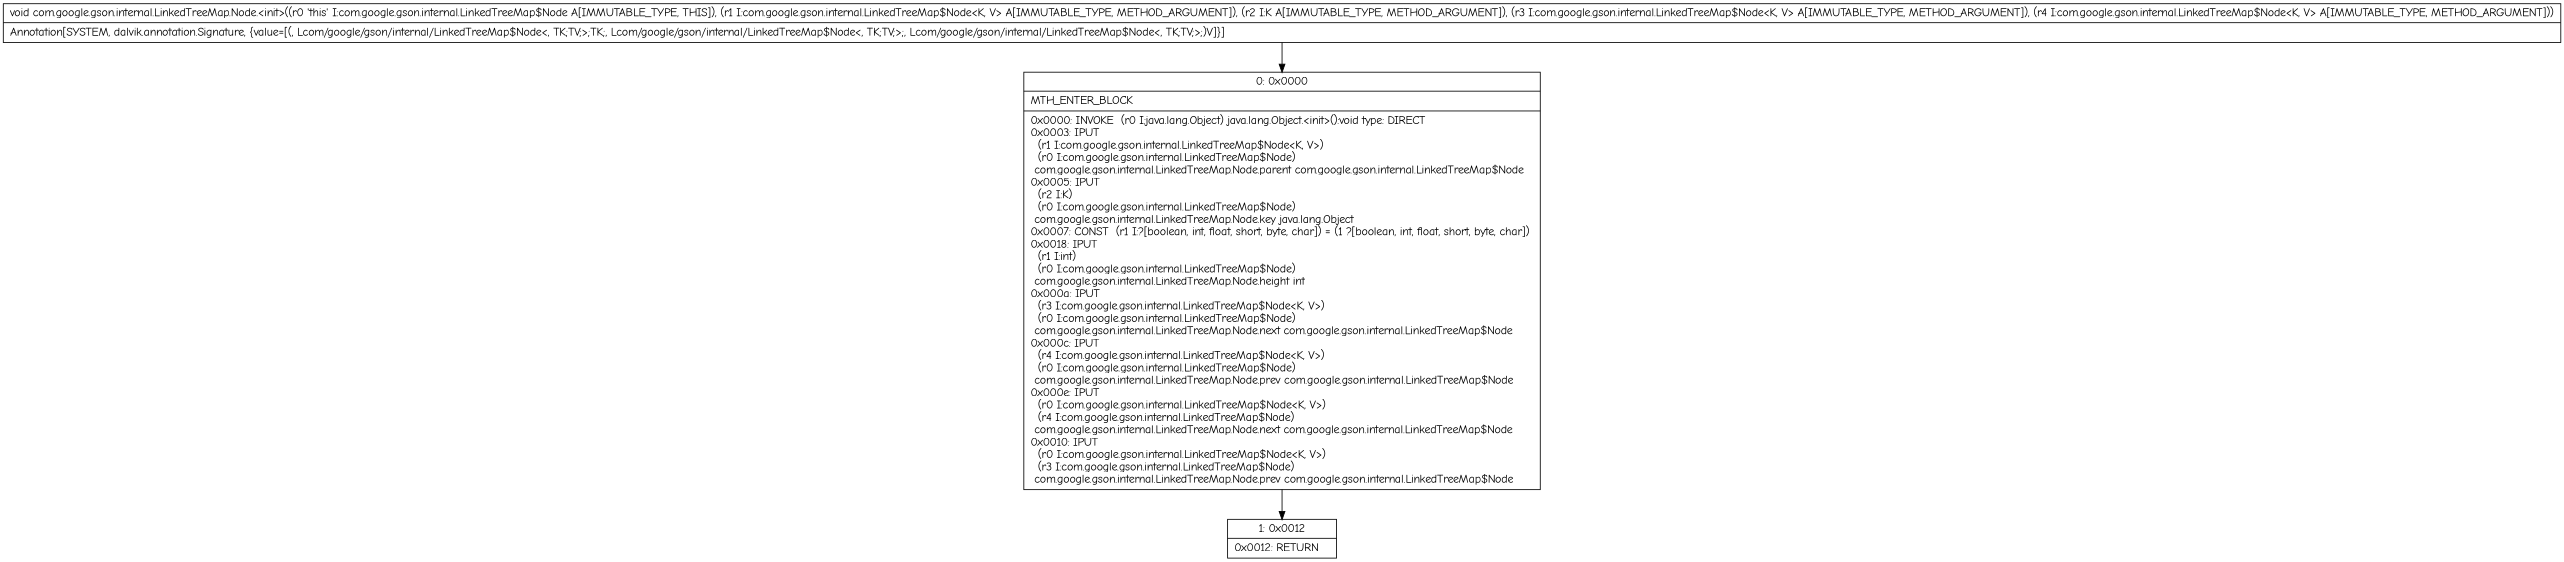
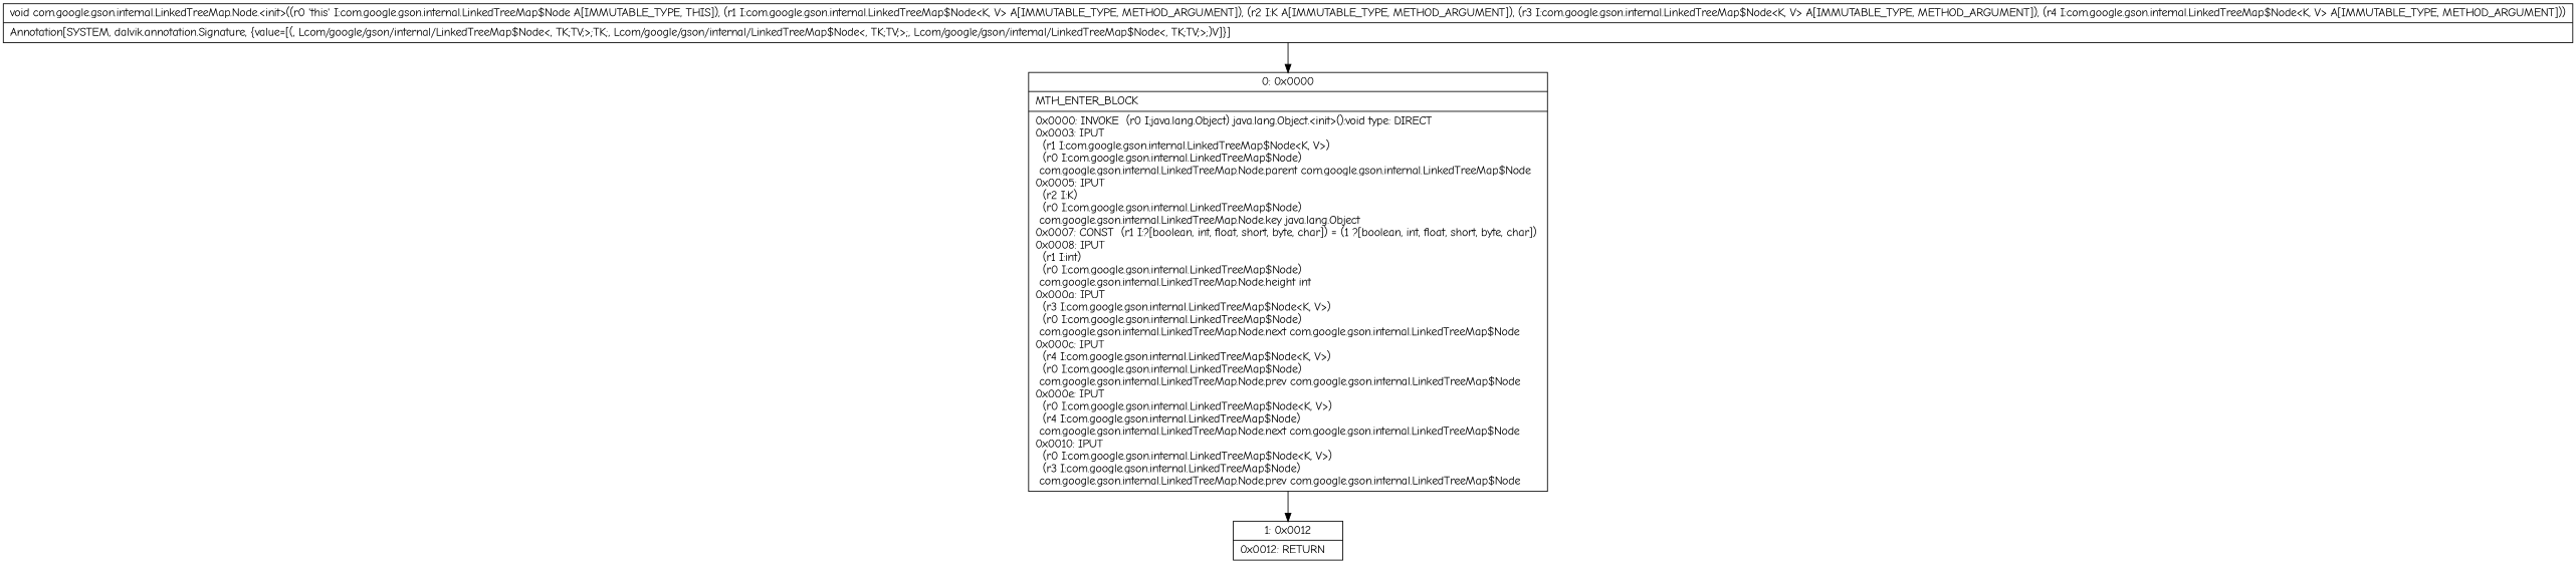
  digraph {
    fontname="Comic Neue"
    node [shape=record fontname="Comic Neue"]
    edge [fontname="Comic Neue"]
-   n1 [label="{0\:\ 0x0000|MTH_ENTER_BLOCK\l|0x0000: INVOKE  (r0 I:java.lang.Object) java.lang.Object.\<init\>():void type: DIRECT \l0x0003: IPUT  \l  (r1 I:com.google.gson.internal.LinkedTreeMap$Node\<K, V\>)\l  (r0 I:com.google.gson.internal.LinkedTreeMap$Node)\l com.google.gson.internal.LinkedTreeMap.Node.parent com.google.gson.internal.LinkedTreeMap$Node \l0x0005: IPUT  \l  (r2 I:K)\l  (r0 I:com.google.gson.internal.LinkedTreeMap$Node)\l com.google.gson.internal.LinkedTreeMap.Node.key java.lang.Object \l0x0007: CONST  (r1 I:?[boolean, int, float, short, byte, char]) = (1 ?[boolean, int, float, short, byte, char]) \l0x0018: IPUT  \l  (r1 I:int)\l  (r0 I:com.google.gson.internal.LinkedTreeMap$Node)\l com.google.gson.internal.LinkedTreeMap.Node.height int \l0x000a: IPUT  \l  (r3 I:com.google.gson.internal.LinkedTreeMap$Node\<K, V\>)\l  (r0 I:com.google.gson.internal.LinkedTreeMap$Node)\l com.google.gson.internal.LinkedTreeMap.Node.next com.google.gson.internal.LinkedTreeMap$Node \l0x000c: IPUT  \l  (r4 I:com.google.gson.internal.LinkedTreeMap$Node\<K, V\>)\l  (r0 I:com.google.gson.internal.LinkedTreeMap$Node)\l com.google.gson.internal.LinkedTreeMap.Node.prev com.google.gson.internal.LinkedTreeMap$Node \l0x000e: IPUT  \l  (r0 I:com.google.gson.internal.LinkedTreeMap$Node\<K, V\>)\l  (r4 I:com.google.gson.internal.LinkedTreeMap$Node)\l com.google.gson.internal.LinkedTreeMap.Node.next com.google.gson.internal.LinkedTreeMap$Node \l0x0010: IPUT  \l  (r0 I:com.google.gson.internal.LinkedTreeMap$Node\<K, V\>)\l  (r3 I:com.google.gson.internal.LinkedTreeMap$Node)\l com.google.gson.internal.LinkedTreeMap.Node.prev com.google.gson.internal.LinkedTreeMap$Node \l}"]
+   n1 [label="{0\:\ 0x0000|MTH_ENTER_BLOCK\l|0x0000: INVOKE  (r0 I:java.lang.Object) java.lang.Object.\<init\>():void type: DIRECT \l0x0003: IPUT  \l  (r1 I:com.google.gson.internal.LinkedTreeMap$Node\<K, V\>)\l  (r0 I:com.google.gson.internal.LinkedTreeMap$Node)\l com.google.gson.internal.LinkedTreeMap.Node.parent com.google.gson.internal.LinkedTreeMap$Node \l0x0005: IPUT  \l  (r2 I:K)\l  (r0 I:com.google.gson.internal.LinkedTreeMap$Node)\l com.google.gson.internal.LinkedTreeMap.Node.key java.lang.Object \l0x0007: CONST  (r1 I:?[boolean, int, float, short, byte, char]) = (1 ?[boolean, int, float, short, byte, char]) \l0x0008: IPUT  \l  (r1 I:int)\l  (r0 I:com.google.gson.internal.LinkedTreeMap$Node)\l com.google.gson.internal.LinkedTreeMap.Node.height int \l0x000a: IPUT  \l  (r3 I:com.google.gson.internal.LinkedTreeMap$Node\<K, V\>)\l  (r0 I:com.google.gson.internal.LinkedTreeMap$Node)\l com.google.gson.internal.LinkedTreeMap.Node.next com.google.gson.internal.LinkedTreeMap$Node \l0x000c: IPUT  \l  (r4 I:com.google.gson.internal.LinkedTreeMap$Node\<K, V\>)\l  (r0 I:com.google.gson.internal.LinkedTreeMap$Node)\l com.google.gson.internal.LinkedTreeMap.Node.prev com.google.gson.internal.LinkedTreeMap$Node \l0x000e: IPUT  \l  (r0 I:com.google.gson.internal.LinkedTreeMap$Node\<K, V\>)\l  (r4 I:com.google.gson.internal.LinkedTreeMap$Node)\l com.google.gson.internal.LinkedTreeMap.Node.next com.google.gson.internal.LinkedTreeMap$Node \l0x0010: IPUT  \l  (r0 I:com.google.gson.internal.LinkedTreeMap$Node\<K, V\>)\l  (r3 I:com.google.gson.internal.LinkedTreeMap$Node)\l com.google.gson.internal.LinkedTreeMap.Node.prev com.google.gson.internal.LinkedTreeMap$Node \l}"]
    n2 [label="{1\:\ 0x0012|0x0012: RETURN   \l}"]
    n3 [label="{void com.google.gson.internal.LinkedTreeMap.Node.\<init\>((r0 'this' I:com.google.gson.internal.LinkedTreeMap$Node A[IMMUTABLE_TYPE, THIS]), (r1 I:com.google.gson.internal.LinkedTreeMap$Node\<K, V\> A[IMMUTABLE_TYPE, METHOD_ARGUMENT]), (r2 I:K A[IMMUTABLE_TYPE, METHOD_ARGUMENT]), (r3 I:com.google.gson.internal.LinkedTreeMap$Node\<K, V\> A[IMMUTABLE_TYPE, METHOD_ARGUMENT]), (r4 I:com.google.gson.internal.LinkedTreeMap$Node\<K, V\> A[IMMUTABLE_TYPE, METHOD_ARGUMENT]))  | Annotation[SYSTEM, dalvik.annotation.Signature, \{value=[(, Lcom\/google\/gson\/internal\/LinkedTreeMap$Node\<, TK;TV;\>;TK;, Lcom\/google\/gson\/internal\/LinkedTreeMap$Node\<, TK;TV;\>;, Lcom\/google\/gson\/internal\/LinkedTreeMap$Node\<, TK;TV;\>;)V]\}]\l}"]
    n1 -> n2
    n3 -> n1
  }
